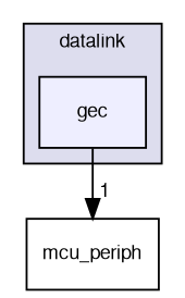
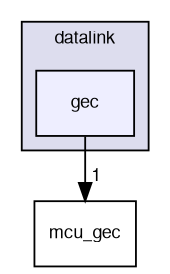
  digraph {
    compound=true
    node [fontname=FreeSans fontsize=10 shape=box]
    n1 [fillcolor="#eeeeff" label=gec pencolor=black style=filled]
-   n2 [label=mcu_periph]
+   n2 [label=mcu_gec]
    subgraph cluster_1 {
      bgcolor="#ddddee"
      fontname=FreeSans
      fontsize=10
      label=datalink
      pencolor=black
      n1
    }
    n1 -> n2 [headlabel=1 labeldistance=1.5 labelfontname=FreeSans labelfontsize=10]
  }
